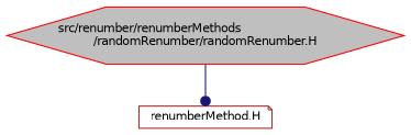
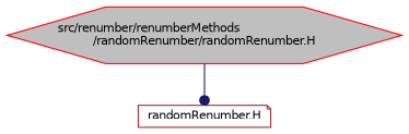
  digraph {
    fontname="DejaVu Sans"
    node [fontname="DejaVu Sans" fontsize=10]
    n1 [color=red fillcolor=grey75 fontcolor=black height=0.2 label="src/renumber/renumberMethods\l/randomRenumber/randomRenumber.H" shape=hexagon style=filled width=0.4]
-   n2 [color=brown height=0.2 label="renumberMethod.H" shape=note width=0.4]
+   n2 [color=brown height=0.2 label="randomRenumber.H" shape=note width=0.4]
    n1 -> n2 [color=midnightblue fontname="DejaVu Sans" fontsize=10 labelfontname=Helvetica labelfontsize=10 style=solid arrowhead=dot]
  }
